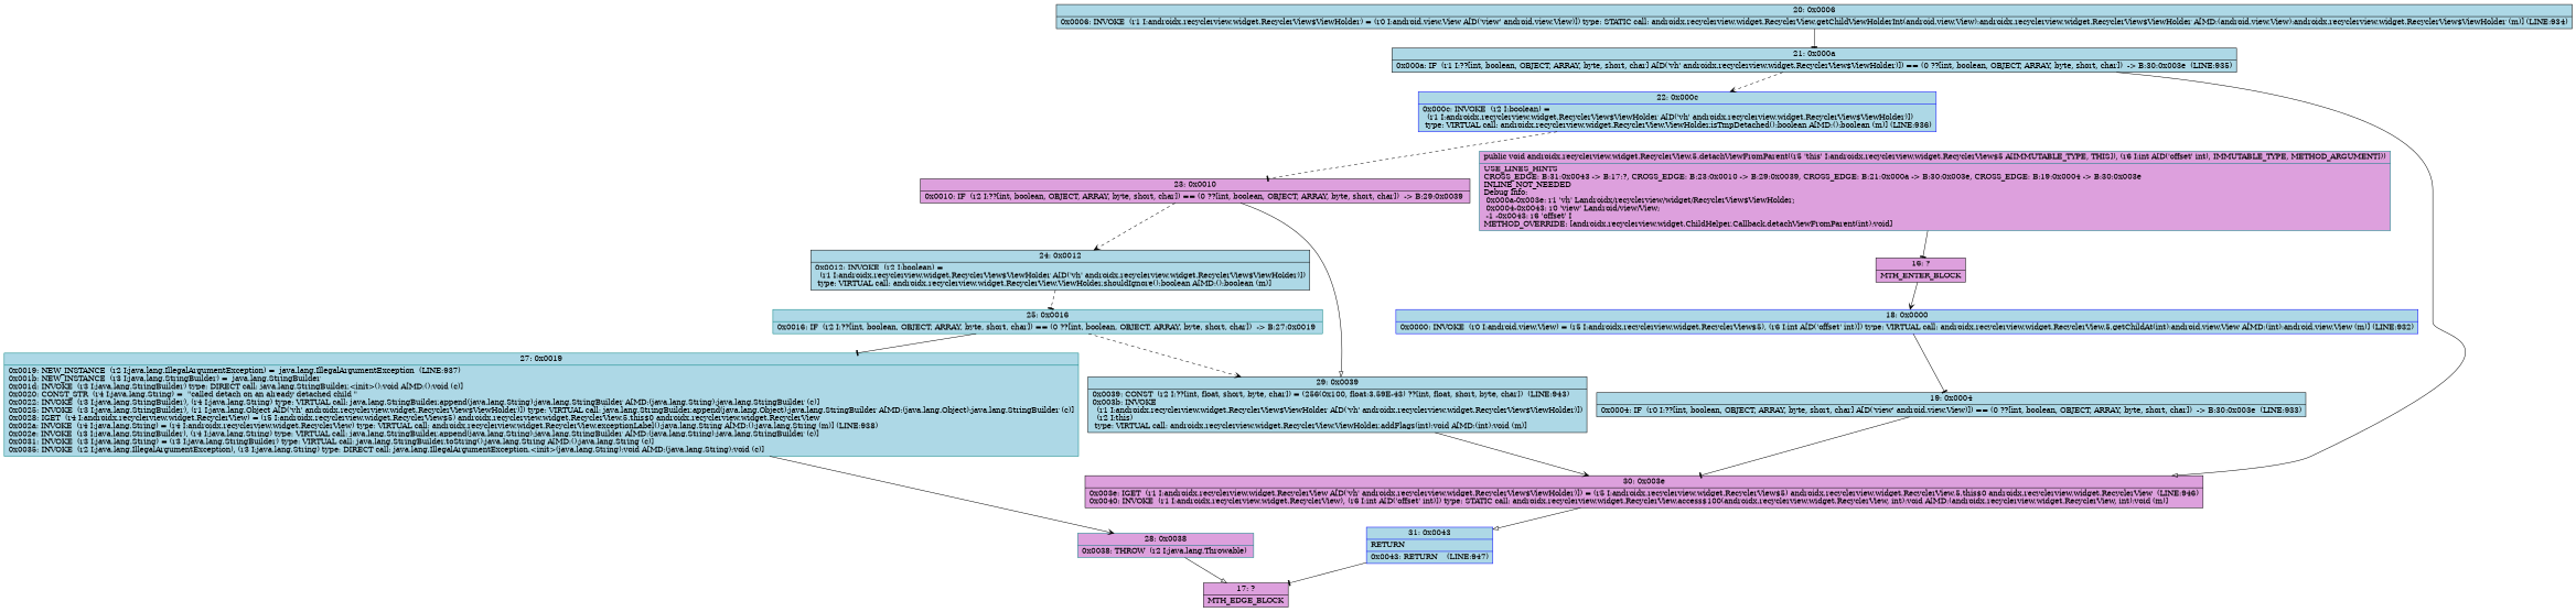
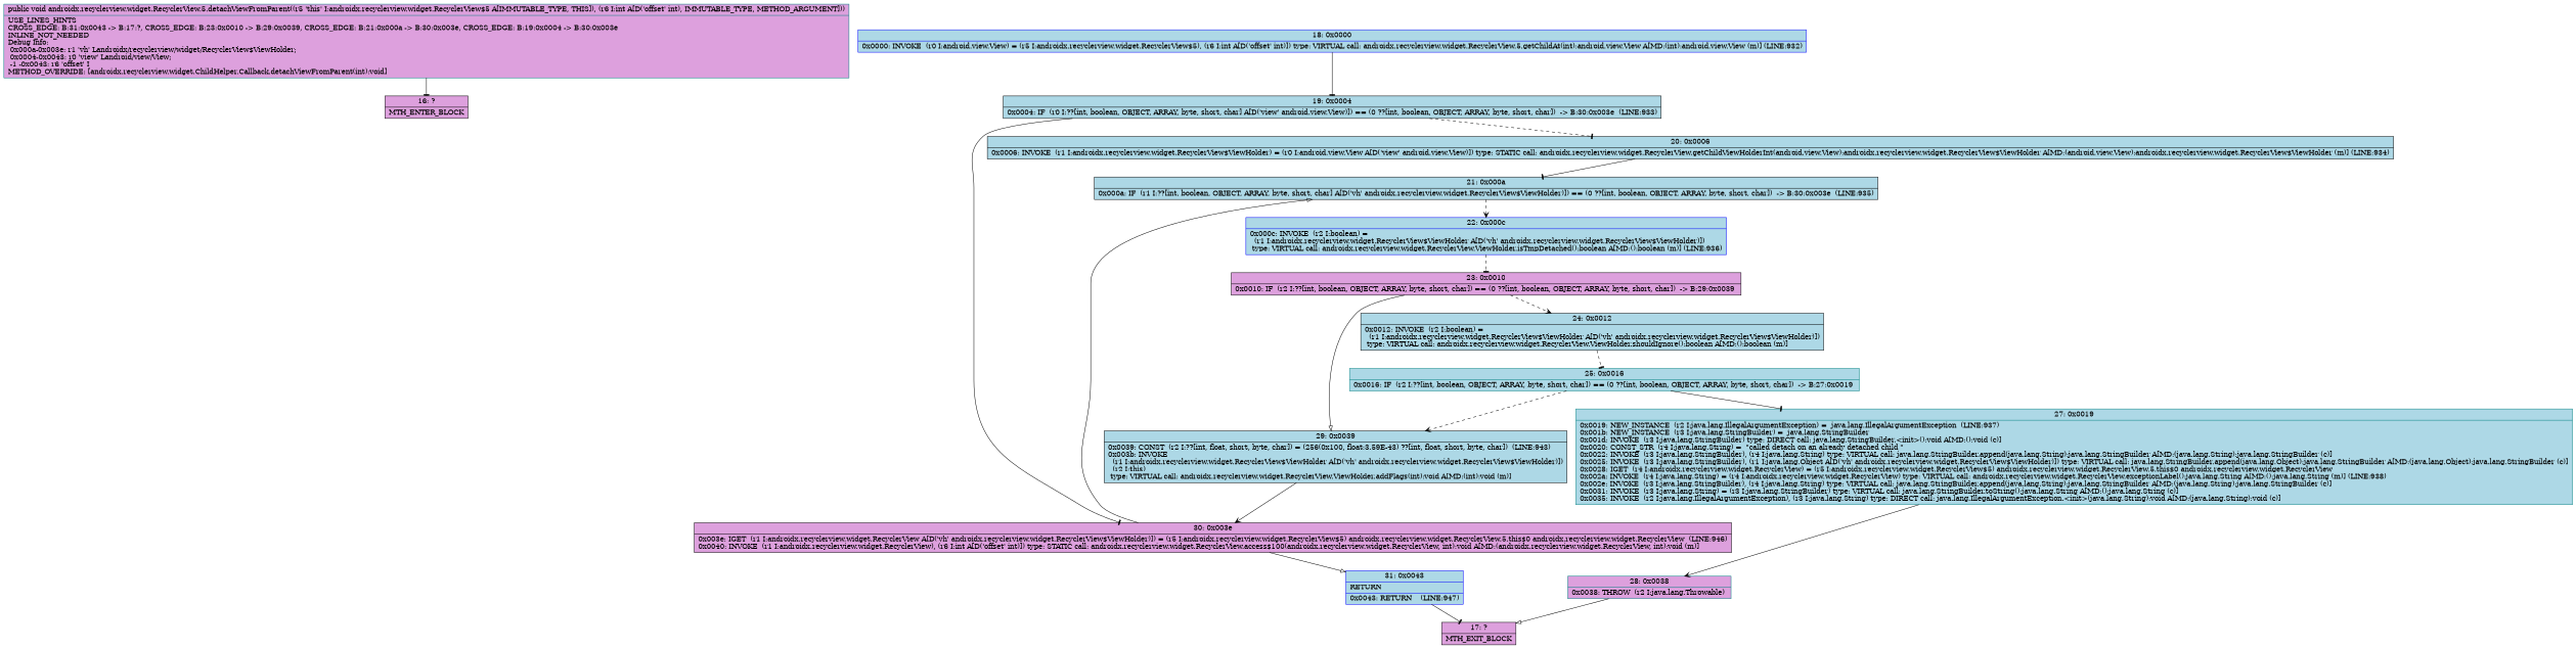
  digraph {
    node [color=black fillcolor=lightblue shape=record style=filled]
    edge [arrowhead=tee]
    n1 [fillcolor=plum label="{16\:\ ?|MTH_ENTER_BLOCK\l}"]
    n2 [color=blue label="{18\:\ 0x0000|0x0000: INVOKE  (r0 I:android.view.View) = (r5 I:androidx.recyclerview.widget.RecyclerView$5), (r6 I:int A[D('offset' int)]) type: VIRTUAL call: androidx.recyclerview.widget.RecyclerView.5.getChildAt(int):android.view.View A[MD:(int):android.view.View (m)] (LINE:932)\l}"]
    n3 [label="{19\:\ 0x0004|0x0004: IF  (r0 I:??[int, boolean, OBJECT, ARRAY, byte, short, char] A[D('view' android.view.View)]) == (0 ??[int, boolean, OBJECT, ARRAY, byte, short, char])  \-\> B:30:0x003e  (LINE:933)\l}"]
    n4 [label="{20\:\ 0x0006|0x0006: INVOKE  (r1 I:androidx.recyclerview.widget.RecyclerView$ViewHolder) = (r0 I:android.view.View A[D('view' android.view.View)]) type: STATIC call: androidx.recyclerview.widget.RecyclerView.getChildViewHolderInt(android.view.View):androidx.recyclerview.widget.RecyclerView$ViewHolder A[MD:(android.view.View):androidx.recyclerview.widget.RecyclerView$ViewHolder (m)] (LINE:934)\l}"]
    n5 [fillcolor=plum label="{30\:\ 0x003e|0x003e: IGET  (r1 I:androidx.recyclerview.widget.RecyclerView A[D('vh' androidx.recyclerview.widget.RecyclerView$ViewHolder)]) = (r5 I:androidx.recyclerview.widget.RecyclerView$5) androidx.recyclerview.widget.RecyclerView.5.this$0 androidx.recyclerview.widget.RecyclerView  (LINE:946)\l0x0040: INVOKE  (r1 I:androidx.recyclerview.widget.RecyclerView), (r6 I:int A[D('offset' int)]) type: STATIC call: androidx.recyclerview.widget.RecyclerView.access$100(androidx.recyclerview.widget.RecyclerView, int):void A[MD:(androidx.recyclerview.widget.RecyclerView, int):void (m)]\l}"]
    n6 [label="{21\:\ 0x000a|0x000a: IF  (r1 I:??[int, boolean, OBJECT, ARRAY, byte, short, char] A[D('vh' androidx.recyclerview.widget.RecyclerView$ViewHolder)]) == (0 ??[int, boolean, OBJECT, ARRAY, byte, short, char])  \-\> B:30:0x003e  (LINE:935)\l}"]
    n7 [color=blue label="{31\:\ 0x0043|RETURN\l|0x0043: RETURN    (LINE:947)\l}"]
    n8 [color=blue label="{22\:\ 0x000c|0x000c: INVOKE  (r2 I:boolean) = \l  (r1 I:androidx.recyclerview.widget.RecyclerView$ViewHolder A[D('vh' androidx.recyclerview.widget.RecyclerView$ViewHolder)])\l type: VIRTUAL call: androidx.recyclerview.widget.RecyclerView.ViewHolder.isTmpDetached():boolean A[MD:():boolean (m)] (LINE:936)\l}"]
    n9 [fillcolor=plum label="{23\:\ 0x0010|0x0010: IF  (r2 I:??[int, boolean, OBJECT, ARRAY, byte, short, char]) == (0 ??[int, boolean, OBJECT, ARRAY, byte, short, char])  \-\> B:29:0x0039 \l}"]
    n10 [label="{24\:\ 0x0012|0x0012: INVOKE  (r2 I:boolean) = \l  (r1 I:androidx.recyclerview.widget.RecyclerView$ViewHolder A[D('vh' androidx.recyclerview.widget.RecyclerView$ViewHolder)])\l type: VIRTUAL call: androidx.recyclerview.widget.RecyclerView.ViewHolder.shouldIgnore():boolean A[MD:():boolean (m)]\l}"]
    n11 [label="{29\:\ 0x0039|0x0039: CONST  (r2 I:??[int, float, short, byte, char]) = (256(0x100, float:3.59E\-43) ??[int, float, short, byte, char])  (LINE:943)\l0x003b: INVOKE  \l  (r1 I:androidx.recyclerview.widget.RecyclerView$ViewHolder A[D('vh' androidx.recyclerview.widget.RecyclerView$ViewHolder)])\l  (r2 I:this)\l type: VIRTUAL call: androidx.recyclerview.widget.RecyclerView.ViewHolder.addFlags(int):void A[MD:(int):void (m)]\l}"]
    n12 [color=teal label="{25\:\ 0x0016|0x0016: IF  (r2 I:??[int, boolean, OBJECT, ARRAY, byte, short, char]) == (0 ??[int, boolean, OBJECT, ARRAY, byte, short, char])  \-\> B:27:0x0019 \l}"]
    n13 [color=teal label="{27\:\ 0x0019|0x0019: NEW_INSTANCE  (r2 I:java.lang.IllegalArgumentException) =  java.lang.IllegalArgumentException  (LINE:937)\l0x001b: NEW_INSTANCE  (r3 I:java.lang.StringBuilder) =  java.lang.StringBuilder \l0x001d: INVOKE  (r3 I:java.lang.StringBuilder) type: DIRECT call: java.lang.StringBuilder.\<init\>():void A[MD:():void (c)]\l0x0020: CONST_STR  (r4 I:java.lang.String) =  \"called detach on an already detached child \" \l0x0022: INVOKE  (r3 I:java.lang.StringBuilder), (r4 I:java.lang.String) type: VIRTUAL call: java.lang.StringBuilder.append(java.lang.String):java.lang.StringBuilder A[MD:(java.lang.String):java.lang.StringBuilder (c)]\l0x0025: INVOKE  (r3 I:java.lang.StringBuilder), (r1 I:java.lang.Object A[D('vh' androidx.recyclerview.widget.RecyclerView$ViewHolder)]) type: VIRTUAL call: java.lang.StringBuilder.append(java.lang.Object):java.lang.StringBuilder A[MD:(java.lang.Object):java.lang.StringBuilder (c)]\l0x0028: IGET  (r4 I:androidx.recyclerview.widget.RecyclerView) = (r5 I:androidx.recyclerview.widget.RecyclerView$5) androidx.recyclerview.widget.RecyclerView.5.this$0 androidx.recyclerview.widget.RecyclerView \l0x002a: INVOKE  (r4 I:java.lang.String) = (r4 I:androidx.recyclerview.widget.RecyclerView) type: VIRTUAL call: androidx.recyclerview.widget.RecyclerView.exceptionLabel():java.lang.String A[MD:():java.lang.String (m)] (LINE:938)\l0x002e: INVOKE  (r3 I:java.lang.StringBuilder), (r4 I:java.lang.String) type: VIRTUAL call: java.lang.StringBuilder.append(java.lang.String):java.lang.StringBuilder A[MD:(java.lang.String):java.lang.StringBuilder (c)]\l0x0031: INVOKE  (r3 I:java.lang.String) = (r3 I:java.lang.StringBuilder) type: VIRTUAL call: java.lang.StringBuilder.toString():java.lang.String A[MD:():java.lang.String (c)]\l0x0035: INVOKE  (r2 I:java.lang.IllegalArgumentException), (r3 I:java.lang.String) type: DIRECT call: java.lang.IllegalArgumentException.\<init\>(java.lang.String):void A[MD:(java.lang.String):void (c)]\l}"]
    n14 [color=teal fillcolor=plum label="{28\:\ 0x0038|0x0038: THROW  (r2 I:java.lang.Throwable) \l}"]
-   n15 [fillcolor=plum label="{17\:\ ?|MTH_EDGE_BLOCK\l}"]
+   n15 [fillcolor=plum label="{17\:\ ?|MTH_EXIT_BLOCK\l}"]
    n16 [color=teal fillcolor=plum label="{public void androidx.recyclerview.widget.RecyclerView.5.detachViewFromParent((r5 'this' I:androidx.recyclerview.widget.RecyclerView$5 A[IMMUTABLE_TYPE, THIS]), (r6 I:int A[D('offset' int), IMMUTABLE_TYPE, METHOD_ARGUMENT]))  | USE_LINES_HINTS\lCROSS_EDGE: B:31:0x0043 \-\> B:17:?, CROSS_EDGE: B:23:0x0010 \-\> B:29:0x0039, CROSS_EDGE: B:21:0x000a \-\> B:30:0x003e, CROSS_EDGE: B:19:0x0004 \-\> B:30:0x003e\lINLINE_NOT_NEEDED\lDebug Info:\l  0x000a\-0x003e: r1 'vh' Landroidx\/recyclerview\/widget\/RecyclerView$ViewHolder;\l  0x0004\-0x0043: r0 'view' Landroid\/view\/View;\l  \-1 \-0x0043: r6 'offset' I\lMETHOD_OVERRIDE: [androidx.recyclerview.widget.ChildHelper.Callback.detachViewFromParent(int):void]\l}"]
-   n1 -> n2 [arrowhead=vee]
    n2 -> n3
+   n3 -> n4 [style=dashed]
    n3 -> n5
    n4 -> n6
    n5 -> n7 [arrowhead=onormal]
-   n6 -> n5 [arrowhead=onormal]
+   n5 -> n6 [arrowhead=onormal]
    n6 -> n8 [arrowhead=vee style=dashed]
    n7 -> n15
    n8 -> n9 [style=dashed]
    n9 -> n10 [arrowhead=vee style=dashed]
    n9 -> n11 [arrowhead=onormal]
    n10 -> n12 [style=dashed]
    n11 -> n5 [arrowhead=vee]
    n12 -> n11 [arrowhead=vee style=dashed]
    n12 -> n13
    n13 -> n14 [arrowhead=vee]
    n14 -> n15 [arrowhead=onormal]
    n16 -> n1
  }
